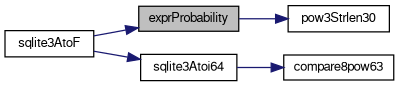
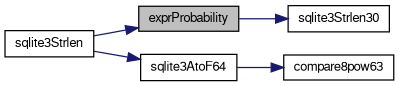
  digraph {
    rankdir=LR
    node [color=black fillcolor=white fontname=FreeSans fontsize=10 shape=record style=filled]
    edge [color=midnightblue fontname=FreeSans fontsize=10 labelfontname=FreeSans labelfontsize=10 style=solid]
    n1 [fillcolor=grey75 fontcolor=black height=0.2 label=exprProbability width=0.4]
-   n2 [height=0.2 label=pow3Strlen30 width=0.4]
-   n3 [height=0.2 label=sqlite3AtoF width=0.4]
-   n4 [height=0.2 label=sqlite3Atoi64 width=0.4]
+   n2 [height=0.2 label=sqlite3Strlen30 width=0.4]
+   n3 [height=0.2 label=sqlite3Strlen width=0.4]
+   n4 [height=0.2 label=sqlite3AtoF64 width=0.4]
    n5 [height=0.2 label=compare8pow63 width=0.4]
    n1 -> n2
    n3 -> n1
    n3 -> n4
    n4 -> n5
  }
